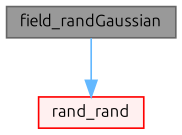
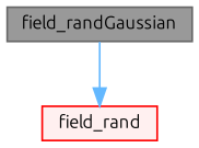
  digraph {
    rankdir=TB
    fontname=Ubuntu
    node [fontname=Ubuntu fontsize=10 shape=box style=filled]
    n1 [color=gray40 fillcolor=grey60 fontcolor=black height=0.2 label=field_randGaussian width=0.4]
-   n2 [color=red fillcolor="#FFF0F0" height=0.2 label=rand_rand width=0.4]
+   n2 [color=red fillcolor="#FFF0F0" height=0.2 label=field_rand width=0.4]
    n1 -> n2 [color=steelblue1 fontname=Ubuntu fontsize=10 labelfontname=Helvetica labelfontsize=10 style=solid]
  }
